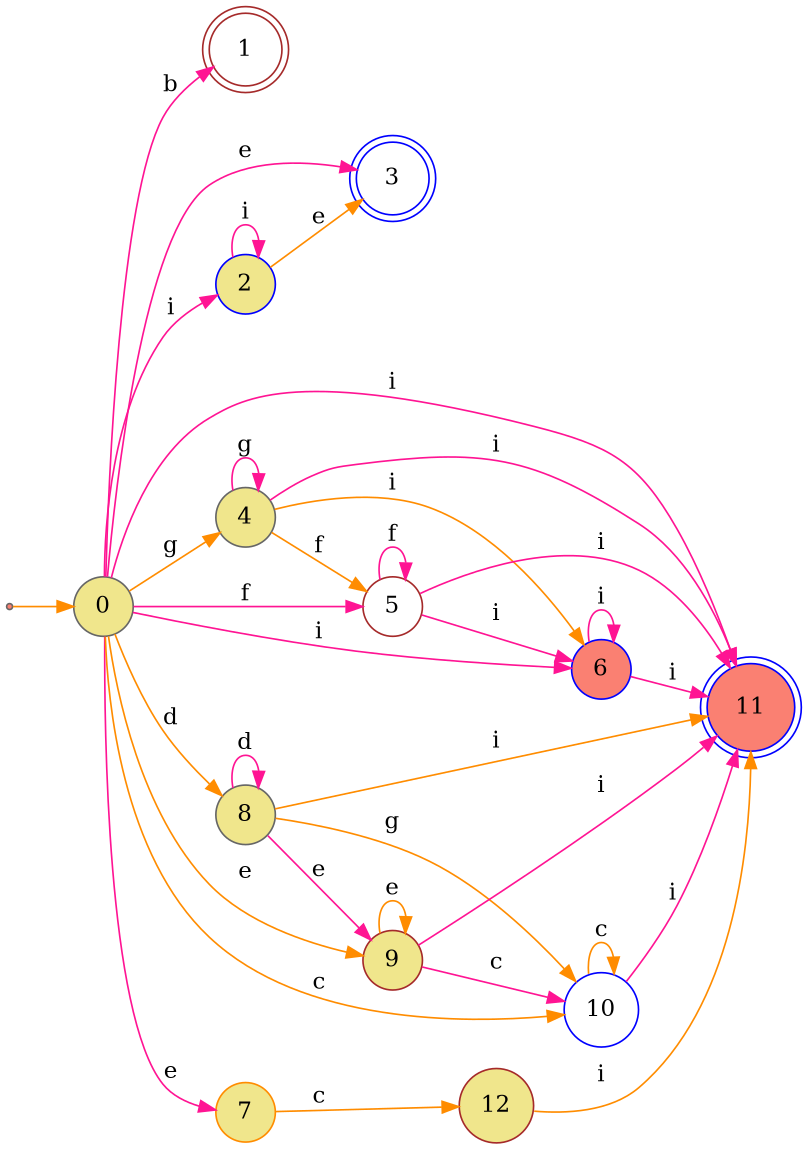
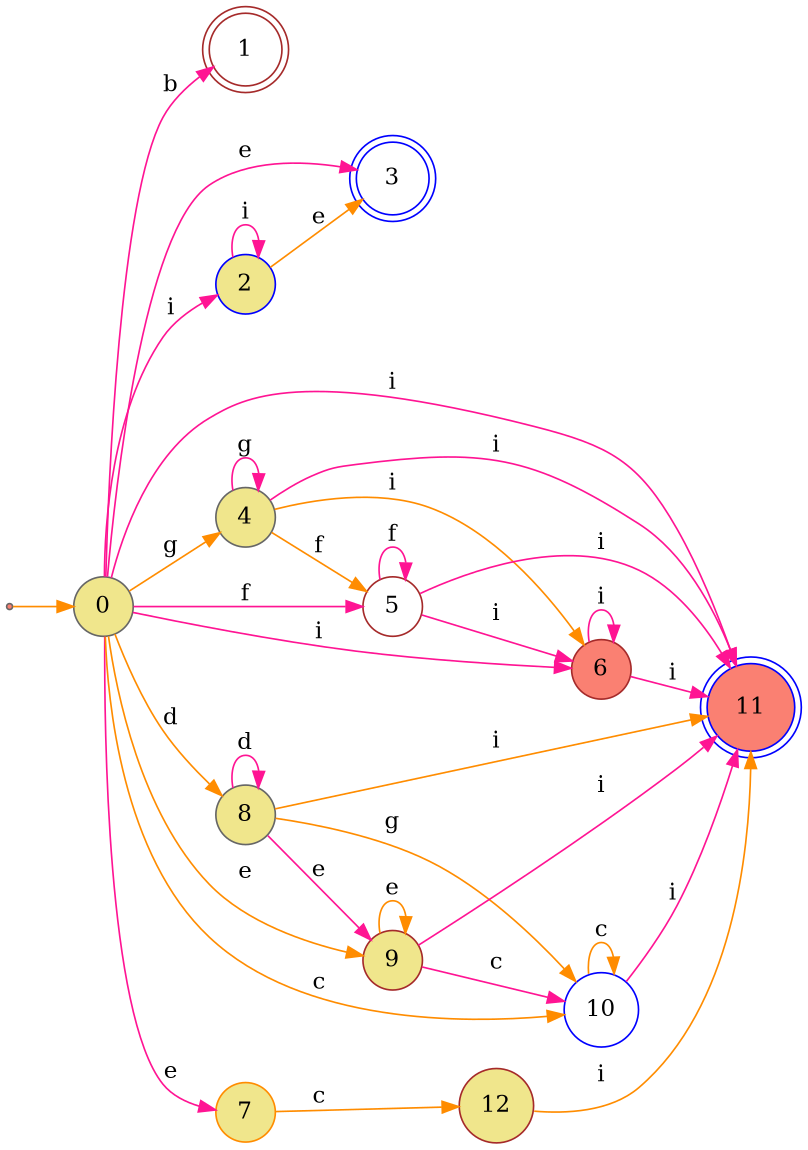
  digraph {
    rankdir=LR
    node [color=blue fillcolor=khaki shape=circle style=filled]
    edge [color=deeppink]
    dummy0 [color=gray40 fillcolor=salmon shape=point]
    0 [color=gray40]
    1 [color=brown fillcolor=white shape=doublecircle]
    2
    3 [fillcolor=white shape=doublecircle]
    4 [color=gray40]
    5 [color=brown fillcolor=white]
-   6 [fillcolor=salmon]
+   6 [color=brown fillcolor=salmon]
    7 [color=darkorange]
    8 [color=gray40]
    9 [color=brown]
    10 [fillcolor=white]
    11 [fillcolor=salmon shape=doublecircle]
    12 [color=brown]
    dummy0 -> 0 [color=darkorange]
    0 -> 1 [label=b]
    0 -> 2 [label=i]
    0 -> 3 [label=e]
    0 -> 4 [color=darkorange label=g]
    0 -> 5 [label=f]
    0 -> 6 [label=i]
    0 -> 7 [label=e]
    0 -> 8 [color=darkorange label=d]
    0 -> 9 [color=darkorange label=e]
    0 -> 10 [color=darkorange label=c]
    0 -> 11 [label=i]
    2 -> 2 [label=i]
    2 -> 3 [color=darkorange label=e]
    4 -> 4 [label=g]
    4 -> 5 [color=darkorange label=f]
    4 -> 6 [color=darkorange label=i]
    4 -> 11 [label=i]
    5 -> 5 [label=f]
    5 -> 6 [label=i]
    5 -> 11 [label=i]
    6 -> 6 [label=i]
    6 -> 11 [label=i]
    7 -> 12 [color=darkorange label=c]
    8 -> 8 [label=d]
    8 -> 9 [label=e]
    8 -> 10 [color=darkorange label=g]
    8 -> 11 [color=darkorange label=i]
    9 -> 9 [color=darkorange label=e]
    9 -> 10 [label=c]
    9 -> 11 [label=i]
    10 -> 10 [color=darkorange label=c]
    10 -> 11 [label=i]
    12 -> 11 [color=darkorange label=i]
  }
